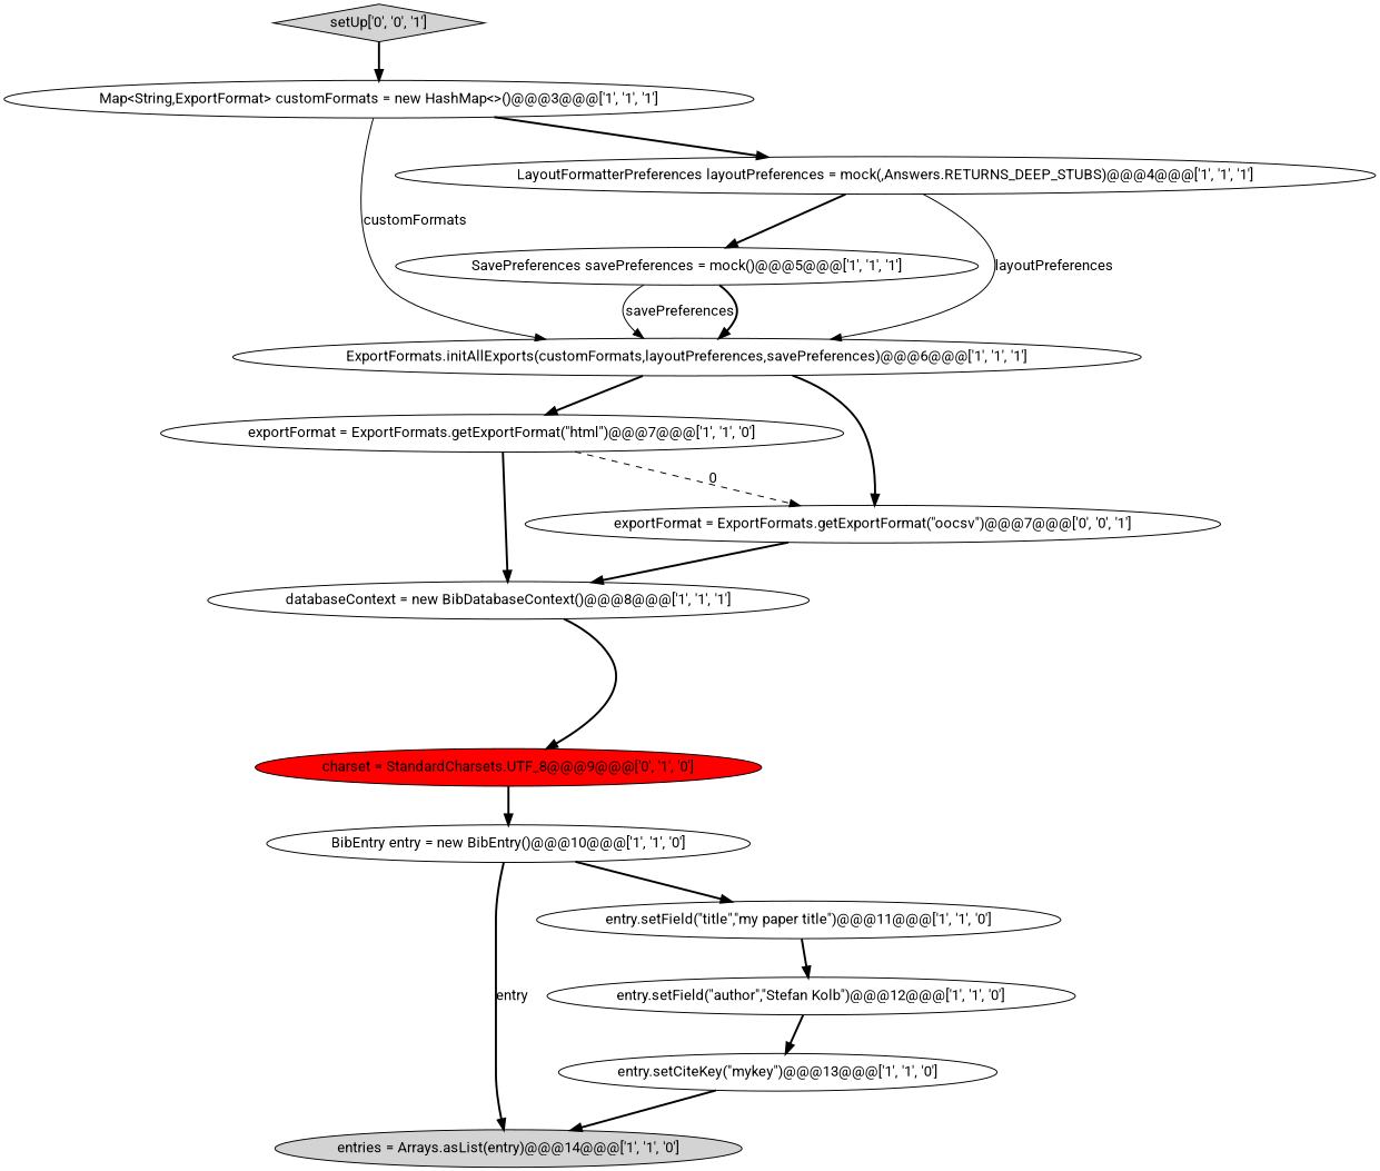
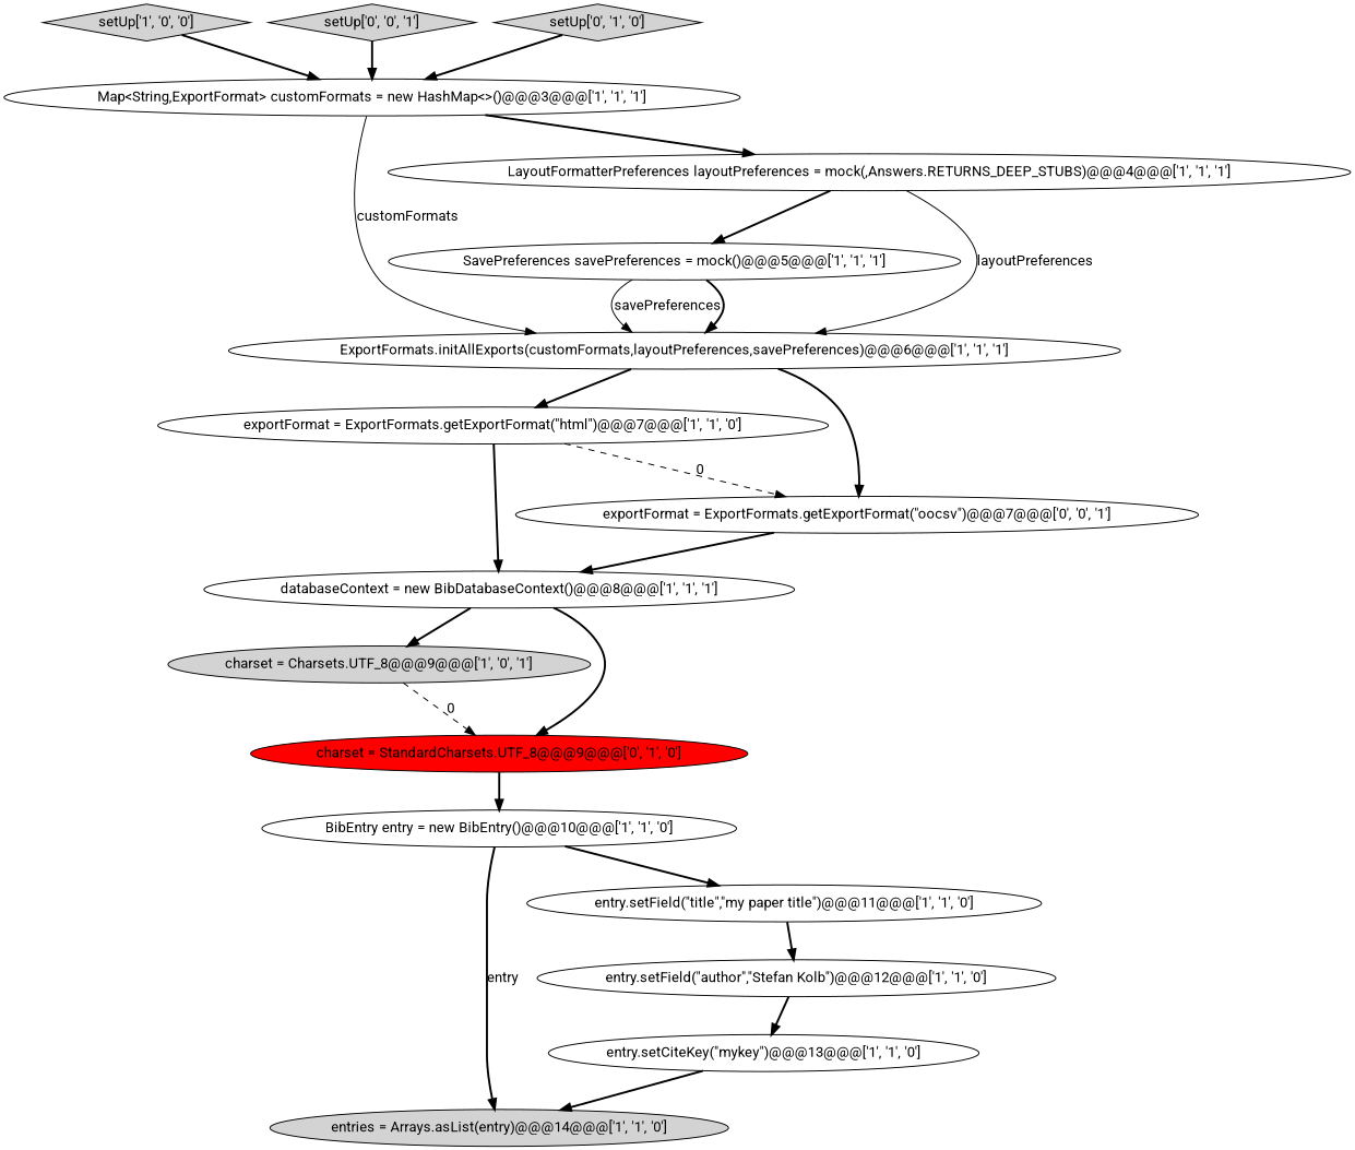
  digraph {
    fontname=Roboto
    node [fillcolor=white fontname=Roboto shape=ellipse style=filled]
    edge [fontname=Roboto style=bold]
    n1 [label="databaseContext = new BibDatabaseContext()@@@8@@@['1', '1', '1']"]
+   n2 [fillcolor=lightgray label="charset = Charsets.UTF_8@@@9@@@['1', '0', '1']"]
    n3 [fillcolor=red label="charset = StandardCharsets.UTF_8@@@9@@@['0', '1', '0']"]
    n4 [label="BibEntry entry = new BibEntry()@@@10@@@['1', '1', '0']"]
    n5 [label="SavePreferences savePreferences = mock()@@@5@@@['1', '1', '1']"]
    n6 [label="ExportFormats.initAllExports(customFormats,layoutPreferences,savePreferences)@@@6@@@['1', '1', '1']"]
    n7 [label="exportFormat = ExportFormats.getExportFormat(\"html\")@@@7@@@['1', '1', '0']"]
    n8 [label="exportFormat = ExportFormats.getExportFormat(\"oocsv\")@@@7@@@['0', '0', '1']"]
    n9 [label="entry.setField(\"author\",\"Stefan Kolb\")@@@12@@@['1', '1', '0']"]
    n10 [label="entry.setCiteKey(\"mykey\")@@@13@@@['1', '1', '0']"]
    n11 [fillcolor=lightgray label="entries = Arrays.asList(entry)@@@14@@@['1', '1', '0']"]
    n12 [label="entry.setField(\"title\",\"my paper title\")@@@11@@@['1', '1', '0']"]
+   n13 [fillcolor=lightgray label="setUp['1', '0', '0']" shape=diamond]
    n14 [label="Map<String,ExportFormat> customFormats = new HashMap<>()@@@3@@@['1', '1', '1']"]
    n15 [label="LayoutFormatterPreferences layoutPreferences = mock(,Answers.RETURNS_DEEP_STUBS)@@@4@@@['1', '1', '1']"]
    n16 [fillcolor=lightgray label="setUp['0', '0', '1']" shape=diamond]
+   n17 [fillcolor=lightgray label="setUp['0', '1', '0']" shape=diamond]
+   n1 -> n2
    n1 -> n3
+   n2 -> n3 [label=0 style=dashed]
    n3 -> n4
    n4 -> n11 [label=entry]
    n4 -> n12
    n5 -> n6 [label=savePreferences style=solid]
    n5 -> n6
    n6 -> n7
    n6 -> n8
    n7 -> n1
    n7 -> n8 [label=0 style=dashed]
    n8 -> n1
    n9 -> n10
    n10 -> n11
    n12 -> n9
+   n13 -> n14
    n14 -> n6 [label=customFormats style=solid]
    n14 -> n15
    n15 -> n5
    n15 -> n6 [label=layoutPreferences style=solid]
    n16 -> n14
+   n17 -> n14
  }
